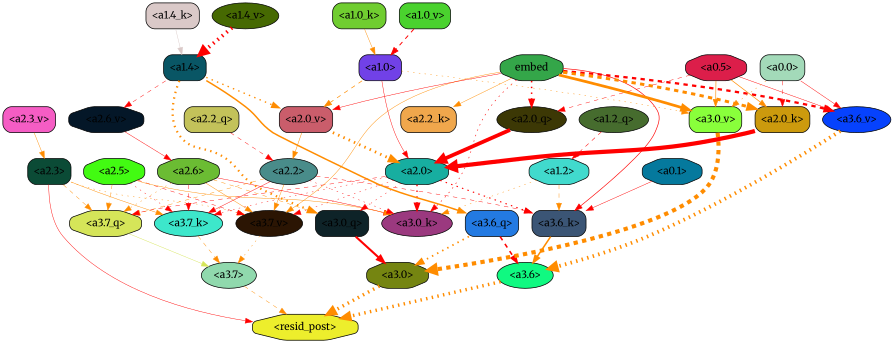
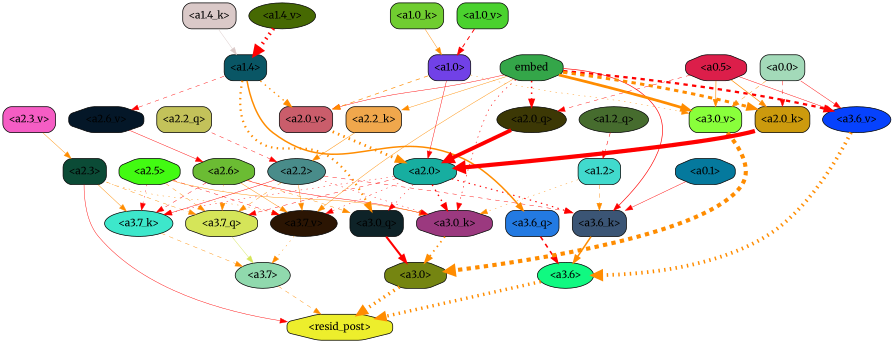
  strict digraph {
    fontname=Merriweather
    splines=true
    node [color=black fontname=Merriweather shape=box style="filled, rounded"]
    edge [color=darkorange fontname=Merriweather penwidth=0.6 style=bold]
    "<a3.7>" [fillcolor="#90d9ad" shape=ellipse]
    "<resid_post>" [fillcolor="#edee2c" shape=octagon]
    "<a3.6>" [fillcolor="#10f981" shape=ellipse]
    "<a3.0>" [fillcolor="#758511" shape=octagon]
    "<a2.3>" [fillcolor="#0b4b36"]
    "<a3.7_q>" [fillcolor="#d5e559" shape=octagon]
    "<a3.7_k>" [fillcolor="#3de7cb" shape=ellipse]
    "<a3.7_v>" [fillcolor="#2b1503" shape=ellipse]
    "<a3.6_q>" [fillcolor="#237ae2"]
    "<a3.0_q>" [fillcolor="#0e2328"]
    "<a3.6_k>" [fillcolor="#3b5575"]
-   "<a3.0_k>" [fillcolor="#9b397f" shape=ellipse]
+   "<a3.0_k>" [fillcolor="#9b397f" shape=octagon]
    "<a3.6_v>" [fillcolor="#0642fd" shape=ellipse]
    "<a3.0_v>" [fillcolor="#89ff3b"]
    "<a2.6>" [fillcolor="#6bbc33" shape=octagon]
    "<a2.5>" [fillcolor="#42fb12" shape=octagon]
    "<a2.2>" [fillcolor="#498c8a" shape=ellipse]
    "<a2.0>" [fillcolor="#17aea0" shape=octagon]
    "<a1.4>" [fillcolor="#095665"]
    "<a2.6_v>" [fillcolor="#041728" shape=octagon]
    "<a2.0_v>" [fillcolor="#ca5d6b"]
-   "<a1.2>" [fillcolor="#41dacd" shape=octagon]
+   "<a1.2>" [fillcolor="#41dacd"]
    "<a0.1>" [fillcolor="#05799d" shape=octagon]
    embed [fillcolor="#34a649" shape=octagon]
    "<a2.0_q>" [fillcolor="#3c3805" shape=ellipse]
    "<a2.2_k>" [fillcolor="#f0a74c"]
    "<a2.0_k>" [fillcolor="#cc9a0d"]
    "<a1.0>" [fillcolor="#7141e7"]
    "<a0.5>" [fillcolor="#dc1e4a" shape=octagon]
    "<a0.0>" [fillcolor="#a3dab9"]
    "<a2.2_q>" [fillcolor="#c3c25a"]
    "<a2.3_v>" [fillcolor="#f55dc4"]
    "<a1.2_q>" [fillcolor="#466c2e" shape=ellipse]
    "<a1.4_k>" [fillcolor="#dac9c8"]
    "<a1.0_k>" [fillcolor="#70cd30"]
    "<a1.4_v>" [fillcolor="#466902" shape=ellipse]
    "<a1.0_v>" [fillcolor="#4ad22e"]
    "<a3.7>" -> "<resid_post>" [style=dashed]
    "<a3.6>" -> "<resid_post>" [penwidth=4.751592040061951 style=dotted]
    "<a3.0>" -> "<resid_post>" [penwidth=4.904066681861877 style=dotted]
    "<a2.3>" -> "<resid_post>" [color=red]
    "<a2.3>" -> "<a3.7_q>" [style=dashed]
    "<a2.3>" -> "<a3.7_k>" [penwidth=0.6069068089127541]
    "<a2.3>" -> "<a3.7_v>" [style=dotted]
    "<a3.7_q>" -> "<a3.7>" [color="#d5e559" style=""]
    "<a3.7_k>" -> "<a3.7>" [style=dashed]
    "<a3.7_v>" -> "<a3.7>" [style=dotted]
    "<a3.6_q>" -> "<a3.6>" [color=red penwidth=2.160832464694977 style=dashed]
    "<a3.0_q>" -> "<a3.0>" [color=red penwidth=2.870753765106201]
    "<a3.6_k>" -> "<a3.6>" [penwidth=2.13908451795578]
-   "<a3.6_q>" -> "<a3.0>" [penwidth=2.520303964614868 style=dotted]
+   "<a3.0_k>" -> "<a3.0>" [penwidth=2.520303964614868 style=dotted]
    "<a3.6_v>" -> "<a3.6>" [penwidth=5.297133803367615 style=dotted]
    "<a3.0_v>" -> "<a3.0>" [penwidth=5.680712580680847 style=dashed]
    "<a2.6>" -> "<a3.7_q>" [style=dotted]
    "<a2.6>" -> "<a3.7_k>" [color=red style=dashed]
    "<a2.6>" -> "<a3.7_v>"
    "<a2.6>" -> "<a3.0_q>" [style=dashed]
    "<a2.6>" -> "<a3.0_k>" [color=red]
    "<a2.5>" -> "<a3.7_q>" [style=dashed]
    "<a2.5>" -> "<a3.7_k>" [color=red style=dotted]
    "<a2.5>" -> "<a3.7_v>" [color=red style=dashed]
    "<a2.5>" -> "<a3.0_k>"
    "<a2.2>" -> "<a3.7_q>" [style=dashed]
    "<a2.2>" -> "<a3.7_k>" [color=red]
    "<a2.2>" -> "<a3.7_v>"
    "<a2.2>" -> "<a3.6_k>" [color=red style=dashed]
    "<a2.2>" -> "<a3.0_k>" [color=red style=dotted]
    "<a2.0>" -> "<a3.7_q>" [color=red style=dashed]
    "<a2.0>" -> "<a3.7_k>" [color=red style=dotted]
    "<a2.0>" -> "<a3.7_v>" [color=red style=dotted]
    "<a2.0>" -> "<a3.0_q>" [color=red style=dotted]
    "<a2.0>" -> "<a3.6_k>" [color=red penwidth=1.564806342124939 style=dotted]
    "<a2.0>" -> "<a3.0_k>" [color=red penwidth=1.9353990852832794 style=dotted]
    "<a1.4>" -> "<a3.6_q>" [penwidth=2.0727532356977463]
    "<a1.4>" -> "<a3.0_q>" [penwidth=3.1279823780059814 style=dotted]
    "<a1.4>" -> "<a2.6_v>" [color=red style=dashed]
    "<a1.4>" -> "<a2.0_v>" [penwidth=1.9170897603034973 style=dotted]
    "<a2.6_v>" -> "<a2.6>" [color=red]
    "<a2.0_v>" -> "<a2.0>" [penwidth=3.9621697664260864 style=dotted]
    "<a1.2>" -> "<a3.6_k>" [style=dashed]
    "<a1.2>" -> "<a3.0_k>" [style=dotted]
    "<a0.1>" -> "<a3.6_k>" [color=red]
    embed -> "<a3.7_v>"
    embed -> "<a3.6_k>" [color=red penwidth=0.8915999233722687]
    embed -> "<a3.0_k>" [color=red penwidth=0.832088902592659 style=dotted]
    embed -> "<a3.6_v>" [color=red penwidth=3.1840110421180725 style=dashed]
    embed -> "<a3.0_v>" [penwidth=3.8132747188210487]
    embed -> "<a2.0_v>" [color=red]
    embed -> "<a2.0_q>" [color=red penwidth=2.084651827812195 style=dotted]
    embed -> "<a2.2_k>"
    embed -> "<a2.0_k>" [penwidth=4.084526404738426 style=dashed]
    "<a2.0_q>" -> "<a2.0>" [color=red penwidth=5.29856276512146]
-   "<a2.0_v>" -> "<a2.2>" [penwidth=0.6722683310508728]
+   "<a2.2_k>" -> "<a2.2>" [penwidth=0.6722683310508728]
    "<a2.0_k>" -> "<a2.0>" [color=red penwidth=5.859246134757996]
    "<a1.0>" -> "<a3.0_v>" [style=dotted]
    "<a1.0>" -> "<a2.0>" [color=red]
    "<a1.0>" -> "<a2.0_v>" [penwidth=0.9450988052412868 style=dashed]
    "<a0.5>" -> "<a3.6_v>" [color=red]
    "<a0.5>" -> "<a3.0_v>" [penwidth=0.8331108838319778]
    "<a0.5>" -> "<a2.0_q>" [color=red style=dashed]
    "<a0.5>" -> "<a2.0_k>" [penwidth=0.9412797391414642]
    "<a0.0>" -> "<a3.6_v>" [color=red]
-   "<a0.0>" -> "<a3.0_v>" [style=dotted]
+   "<a0.0>" -> "<a3.0_v>" [style=dashed]
    "<a0.0>" -> "<a2.0_k>" [color=red style=dashed]
    "<a2.2_q>" -> "<a2.2>" [color=red style=dashed]
    "<a2.3_v>" -> "<a2.3>"
    "<a1.2_q>" -> "<a1.2>" [color=red penwidth=0.7185482024215162 style=dashed]
    "<a1.4_k>" -> "<a1.4>" [color="#dac9c8" style=""]
    "<a1.0_k>" -> "<a1.0>"
    "<a1.4_v>" -> "<a1.4>" [color=red penwidth=5.280138969421387 style=dotted]
    "<a1.0_v>" -> "<a1.0>" [color=red penwidth=1.318962275981903 style=dashed]
  }
